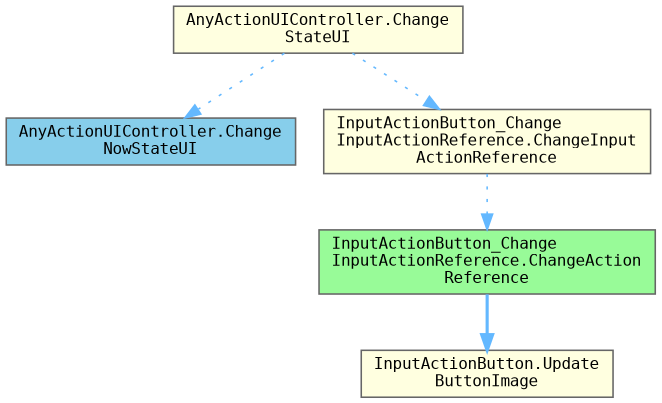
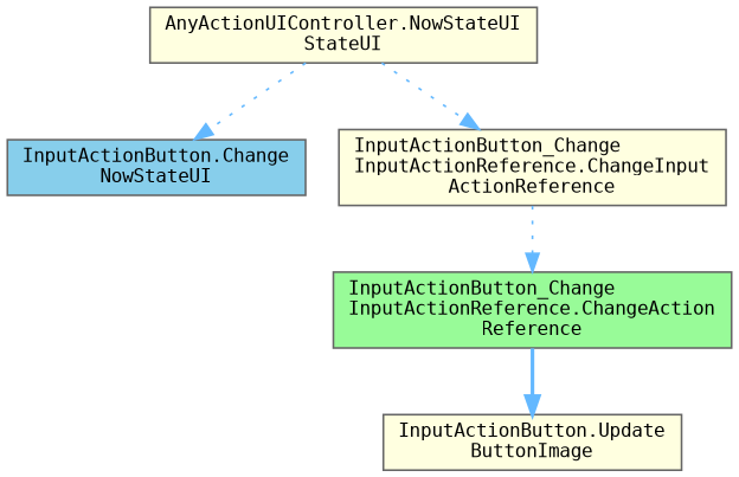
  digraph {
    fontname="DejaVu Sans Mono"
    rankdir=TB
    node [color=grey40 fillcolor=lightyellow fontname="DejaVu Sans Mono" fontsize=10 shape=box style=filled]
    edge [color=steelblue1 fontname="DejaVu Sans Mono" fontsize=10 labelfontname=Helvetica labelfontsize=10 style=dotted]
-   n1 [color=gray40 fillcolor=skyblue fontcolor=black height=0.2 label="AnyActionUIController.Change\lNowStateUI" width=0.4]
-   n2 [height=0.2 label="AnyActionUIController.Change\lStateUI" width=0.4]
+   n1 [color=gray40 fillcolor=skyblue fontcolor=black height=0.2 label="InputActionButton.Change\lNowStateUI" width=0.4]
+   n2 [height=0.2 label="AnyActionUIController.NowStateUI\lStateUI" width=0.4]
    n3 [height=0.2 label="InputActionButton_Change\lInputActionReference.ChangeInput\lActionReference" width=0.4]
    n4 [fillcolor=palegreen height=0.2 label="InputActionButton_Change\lInputActionReference.ChangeAction\lReference" width=0.4]
    n5 [height=0.2 label="InputActionButton.Update\lButtonImage" width=0.4]
    n2 -> n1
    n2 -> n3
    n3 -> n4
    n4 -> n5 [style=bold]
  }
